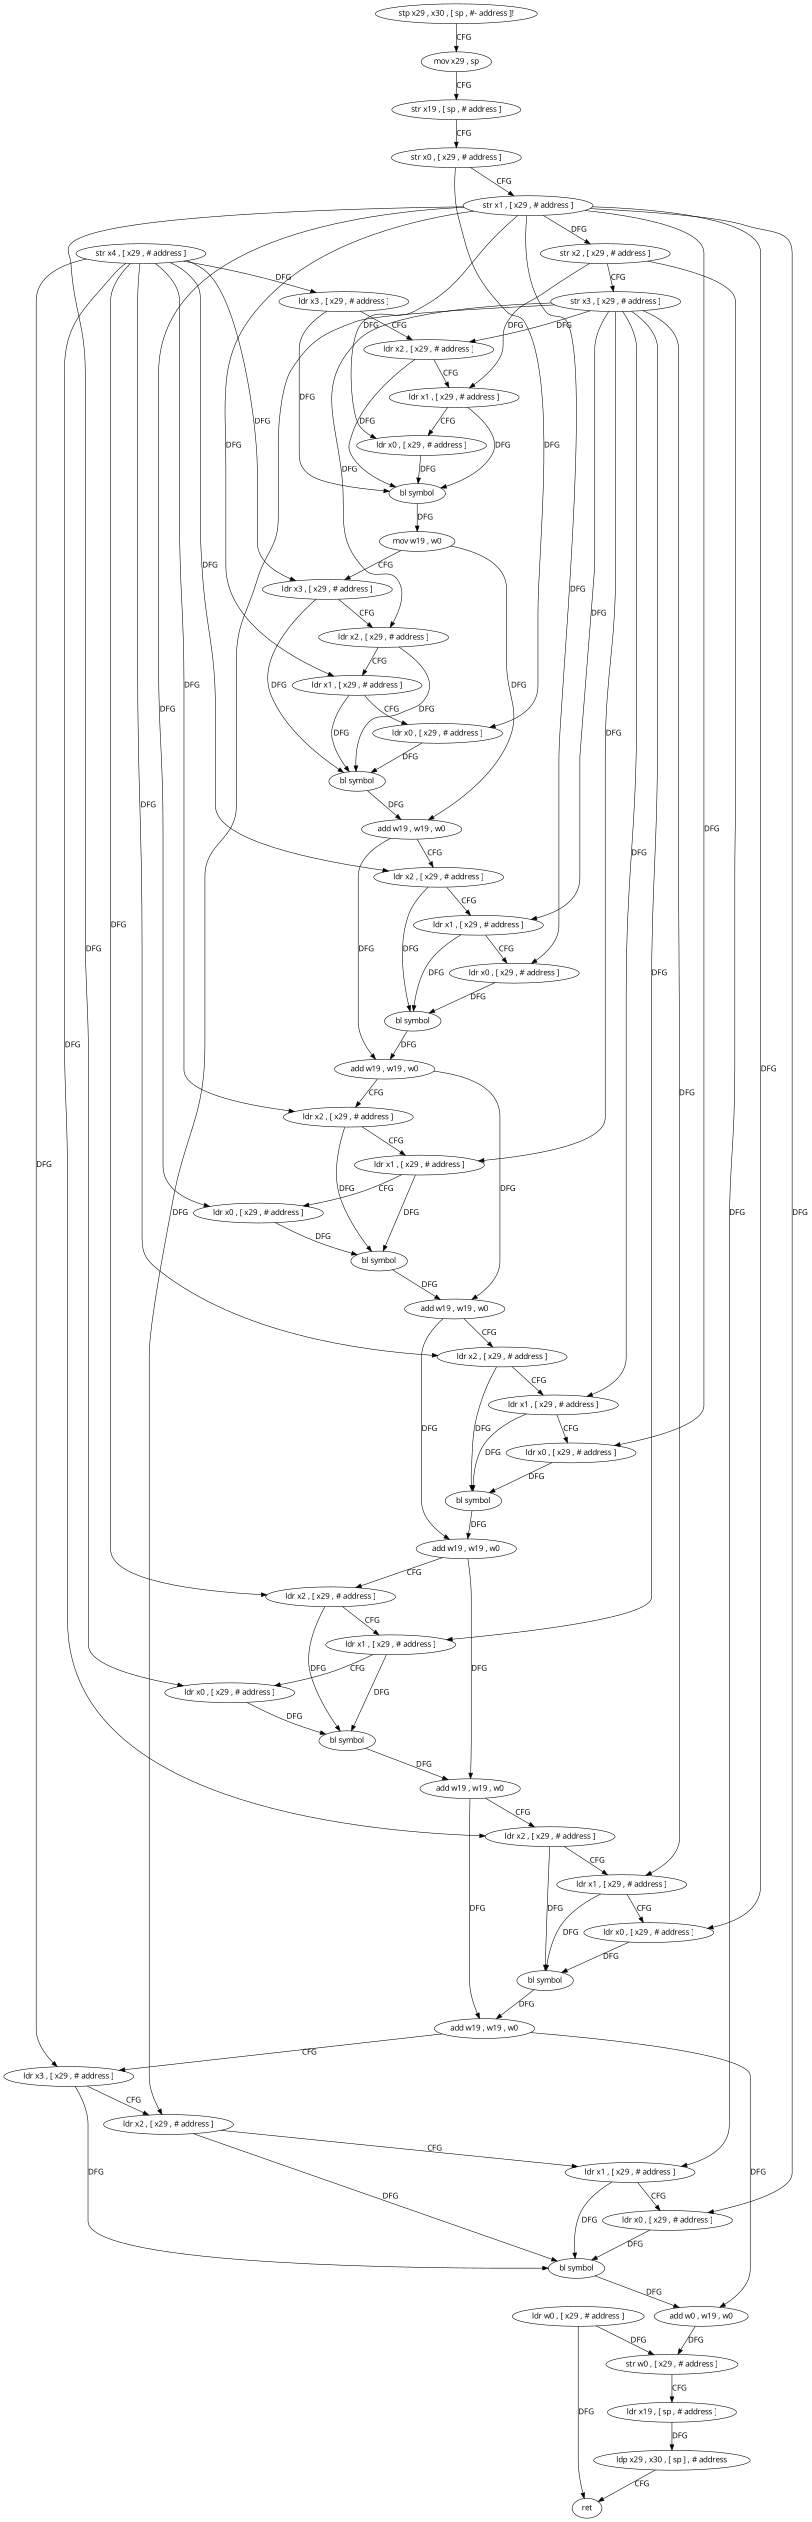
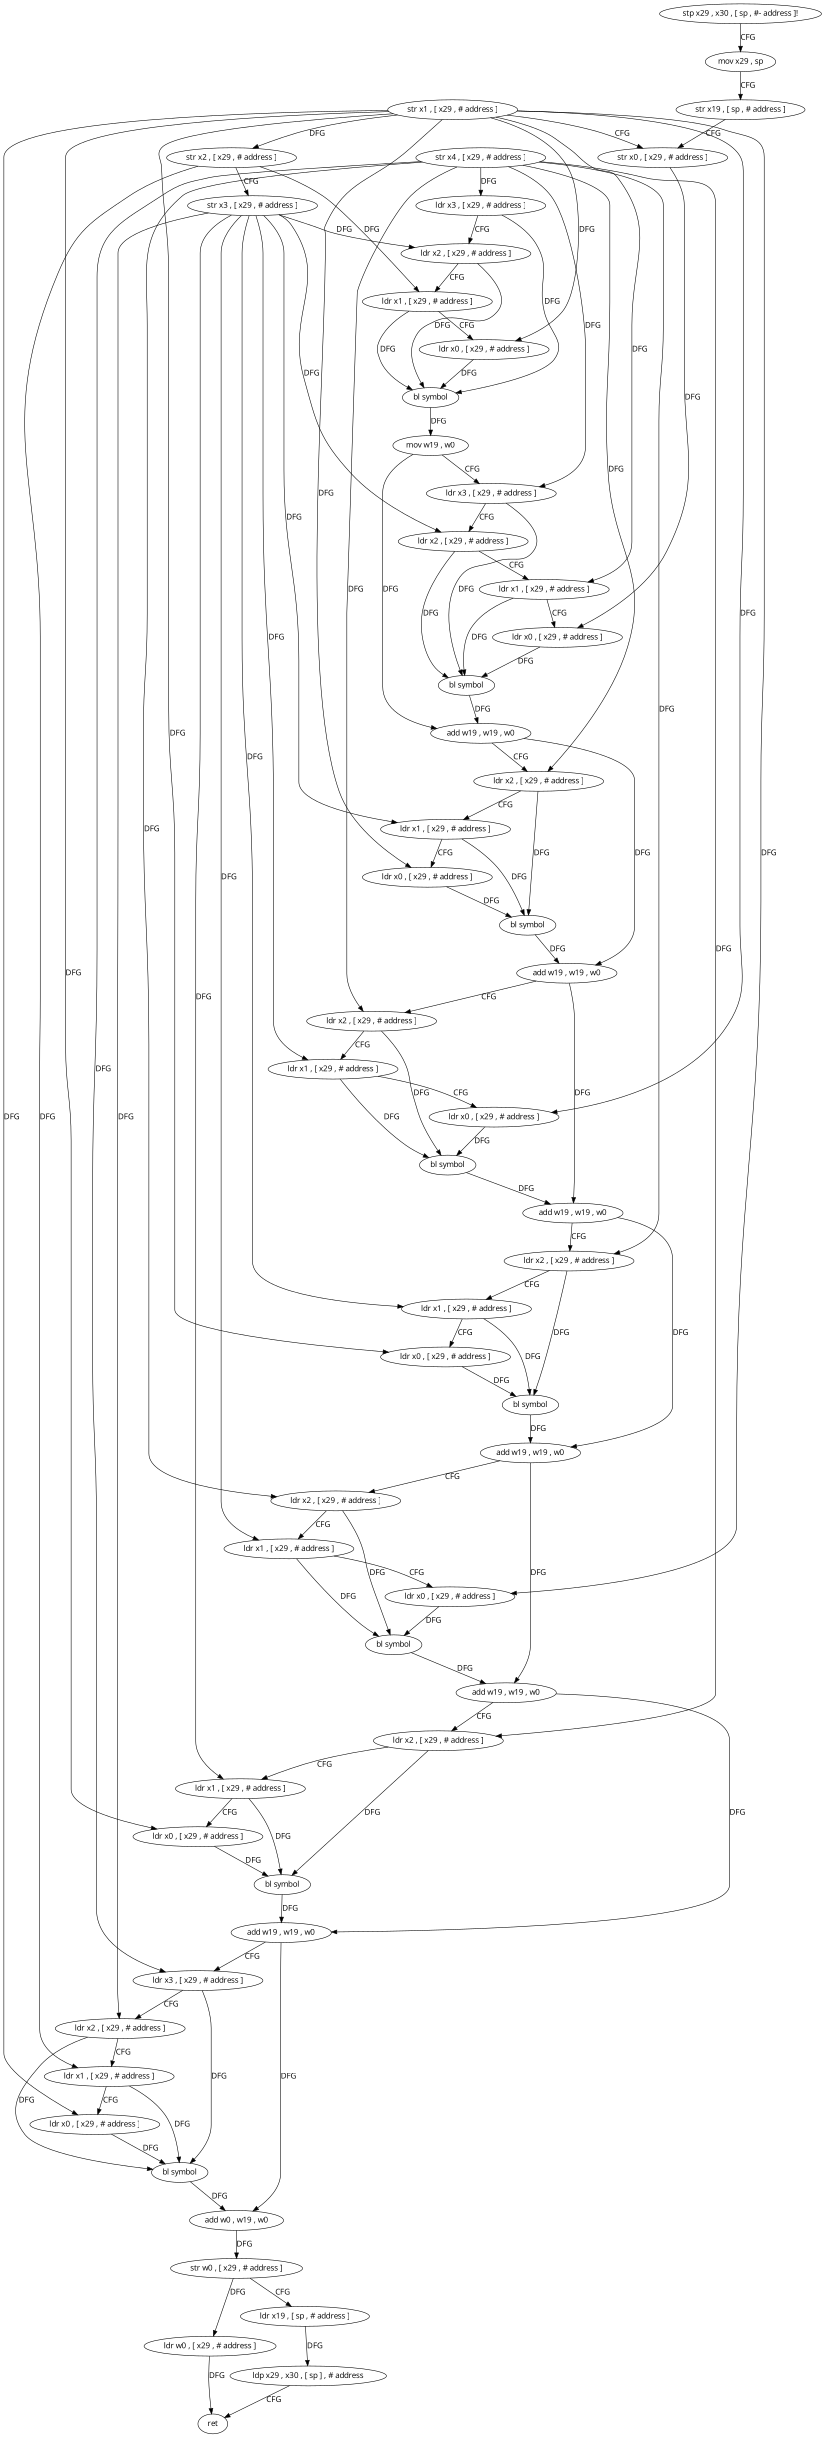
  digraph {
    fontname="Open Sans"
    node [fontname="Open Sans"]
    edge [fontname="Open Sans"]
    n1 [label="stp x29 , x30 , [ sp , #- address ]!"]
    n2 [label="mov x29 , sp"]
    n3 [label="str x19 , [ sp , # address ]"]
    n4 [label="str x0 , [ x29 , # address ]"]
    n5 [label="str x1 , [ x29 , # address ]"]
    n6 [label="ldr x0 , [ x29 , # address ]"]
    n7 [label="str x2 , [ x29 , # address ]"]
    n8 [label="ldr x0 , [ x29 , # address ]"]
    n9 [label="ldr x1 , [ x29 , # address ]"]
    n10 [label="ldr x0 , [ x29 , # address ]"]
    n11 [label="ldr x0 , [ x29 , # address ]"]
    n12 [label="ldr x0 , [ x29 , # address ]"]
    n13 [label="ldr x0 , [ x29 , # address ]"]
    n14 [label="ldr x0 , [ x29 , # address ]"]
    n15 [label="ldr x0 , [ x29 , # address ]"]
    n16 [label="bl symbol"]
    n17 [label="str x3 , [ x29 , # address ]"]
    n18 [label="ldr x1 , [ x29 , # address ]"]
    n19 [label="ldr x1 , [ x29 , # address ]"]
    n20 [label="bl symbol"]
    n21 [label="bl symbol"]
    n22 [label="bl symbol"]
    n23 [label="bl symbol"]
    n24 [label="bl symbol"]
    n25 [label="bl symbol"]
    n26 [label="bl symbol"]
    n27 [label="ldr x2 , [ x29 , # address ]"]
    n28 [label="ldr x2 , [ x29 , # address ]"]
    n29 [label="ldr x1 , [ x29 , # address ]"]
    n30 [label="ldr x1 , [ x29 , # address ]"]
    n31 [label="ldr x1 , [ x29 , # address ]"]
    n32 [label="ldr x1 , [ x29 , # address ]"]
    n33 [label="ldr x1 , [ x29 , # address ]"]
    n34 [label="ldr x2 , [ x29 , # address ]"]
    n35 [label="str x4 , [ x29 , # address ]"]
    n36 [label="ldr x3 , [ x29 , # address ]"]
    n37 [label="ldr x3 , [ x29 , # address ]"]
    n38 [label="ldr x2 , [ x29 , # address ]"]
    n39 [label="ldr x2 , [ x29 , # address ]"]
    n40 [label="ldr x2 , [ x29 , # address ]"]
    n41 [label="ldr x2 , [ x29 , # address ]"]
    n42 [label="ldr x2 , [ x29 , # address ]"]
    n43 [label="ldr x3 , [ x29 , # address ]"]
    n44 [label="mov w19 , w0"]
    n45 [label="add w19 , w19 , w0"]
    n46 [label="add w19 , w19 , w0"]
    n47 [label="add w19 , w19 , w0"]
    n48 [label="add w19 , w19 , w0"]
    n49 [label="add w19 , w19 , w0"]
    n50 [label="add w19 , w19 , w0"]
    n51 [label="add w0 , w19 , w0"]
    n52 [label="str w0 , [ x29 , # address ]"]
    n53 [label="ldr w0 , [ x29 , # address ]"]
    n54 [label="ldr x19 , [ sp , # address ]"]
    n55 [label=ret]
    n56 [label="ldp x29 , x30 , [ sp ] , # address"]
    n1 -> n2 [label=CFG]
    n2 -> n3 [label=CFG]
    n3 -> n4 [label=CFG]
-   n4 -> n5 [label=CFG]
+   n5 -> n4 [label=CFG]
    n4 -> n6 [label=DFG]
    n5 -> n7 [label=DFG]
    n5 -> n8 [label=DFG]
    n5 -> n9 [label=DFG]
    n5 -> n10 [label=DFG]
    n5 -> n11 [label=DFG]
    n5 -> n12 [label=DFG]
    n5 -> n13 [label=DFG]
    n5 -> n14 [label=DFG]
    n5 -> n15 [label=DFG]
    n6 -> n16 [label=DFG]
    n7 -> n17 [label=CFG]
    n7 -> n18 [label=DFG]
    n7 -> n19 [label=DFG]
    n8 -> n20 [label=DFG]
    n9 -> n6 [label=CFG]
    n9 -> n16 [label=DFG]
    n10 -> n21 [label=DFG]
    n11 -> n22 [label=DFG]
    n12 -> n23 [label=DFG]
    n13 -> n24 [label=DFG]
    n14 -> n25 [label=DFG]
    n15 -> n26 [label=DFG]
    n16 -> n45 [label=DFG]
    n17 -> n27 [label=DFG]
    n17 -> n28 [label=DFG]
    n17 -> n29 [label=DFG]
    n17 -> n30 [label=DFG]
    n17 -> n31 [label=DFG]
    n17 -> n32 [label=DFG]
    n17 -> n33 [label=DFG]
    n17 -> n34 [label=DFG]
    n18 -> n8 [label=CFG]
    n18 -> n20 [label=DFG]
    n19 -> n15 [label=CFG]
    n19 -> n26 [label=DFG]
    n20 -> n44 [label=DFG]
    n21 -> n46 [label=DFG]
    n22 -> n47 [label=DFG]
    n23 -> n48 [label=DFG]
    n24 -> n49 [label=DFG]
    n25 -> n50 [label=DFG]
    n26 -> n51 [label=DFG]
    n27 -> n18 [label=CFG]
    n27 -> n20 [label=DFG]
    n28 -> n9 [label=CFG]
    n28 -> n16 [label=DFG]
    n29 -> n10 [label=CFG]
    n29 -> n21 [label=DFG]
    n30 -> n11 [label=CFG]
    n30 -> n22 [label=DFG]
    n31 -> n12 [label=CFG]
    n31 -> n23 [label=DFG]
    n32 -> n13 [label=CFG]
    n32 -> n24 [label=DFG]
    n33 -> n14 [label=CFG]
    n33 -> n25 [label=DFG]
    n34 -> n19 [label=CFG]
    n34 -> n26 [label=DFG]
    n35 -> n36 [label=DFG]
    n35 -> n37 [label=DFG]
    n35 -> n38 [label=DFG]
    n35 -> n39 [label=DFG]
    n35 -> n40 [label=DFG]
    n35 -> n41 [label=DFG]
    n35 -> n42 [label=DFG]
    n35 -> n43 [label=DFG]
    n36 -> n20 [label=DFG]
    n36 -> n27 [label=CFG]
    n37 -> n16 [label=DFG]
    n37 -> n28 [label=CFG]
    n38 -> n21 [label=DFG]
    n38 -> n29 [label=CFG]
    n39 -> n22 [label=DFG]
    n39 -> n30 [label=CFG]
    n40 -> n23 [label=DFG]
    n40 -> n31 [label=CFG]
    n41 -> n24 [label=DFG]
    n41 -> n32 [label=CFG]
    n42 -> n25 [label=DFG]
    n42 -> n33 [label=CFG]
    n43 -> n26 [label=DFG]
    n43 -> n34 [label=CFG]
    n44 -> n37 [label=CFG]
    n44 -> n45 [label=DFG]
    n45 -> n38 [label=CFG]
    n45 -> n46 [label=DFG]
    n46 -> n39 [label=CFG]
    n46 -> n47 [label=DFG]
    n47 -> n40 [label=CFG]
    n47 -> n48 [label=DFG]
    n48 -> n41 [label=CFG]
    n48 -> n49 [label=DFG]
    n49 -> n42 [label=CFG]
    n49 -> n50 [label=DFG]
    n50 -> n43 [label=CFG]
    n50 -> n51 [label=DFG]
    n51 -> n52 [label=DFG]
-   n53 -> n52 [label=DFG]
+   n52 -> n53 [label=DFG]
    n52 -> n54 [label=CFG]
    n53 -> n55 [label=DFG]
    n54 -> n56 [label=DFG]
    n56 -> n55 [label=CFG]
  }
